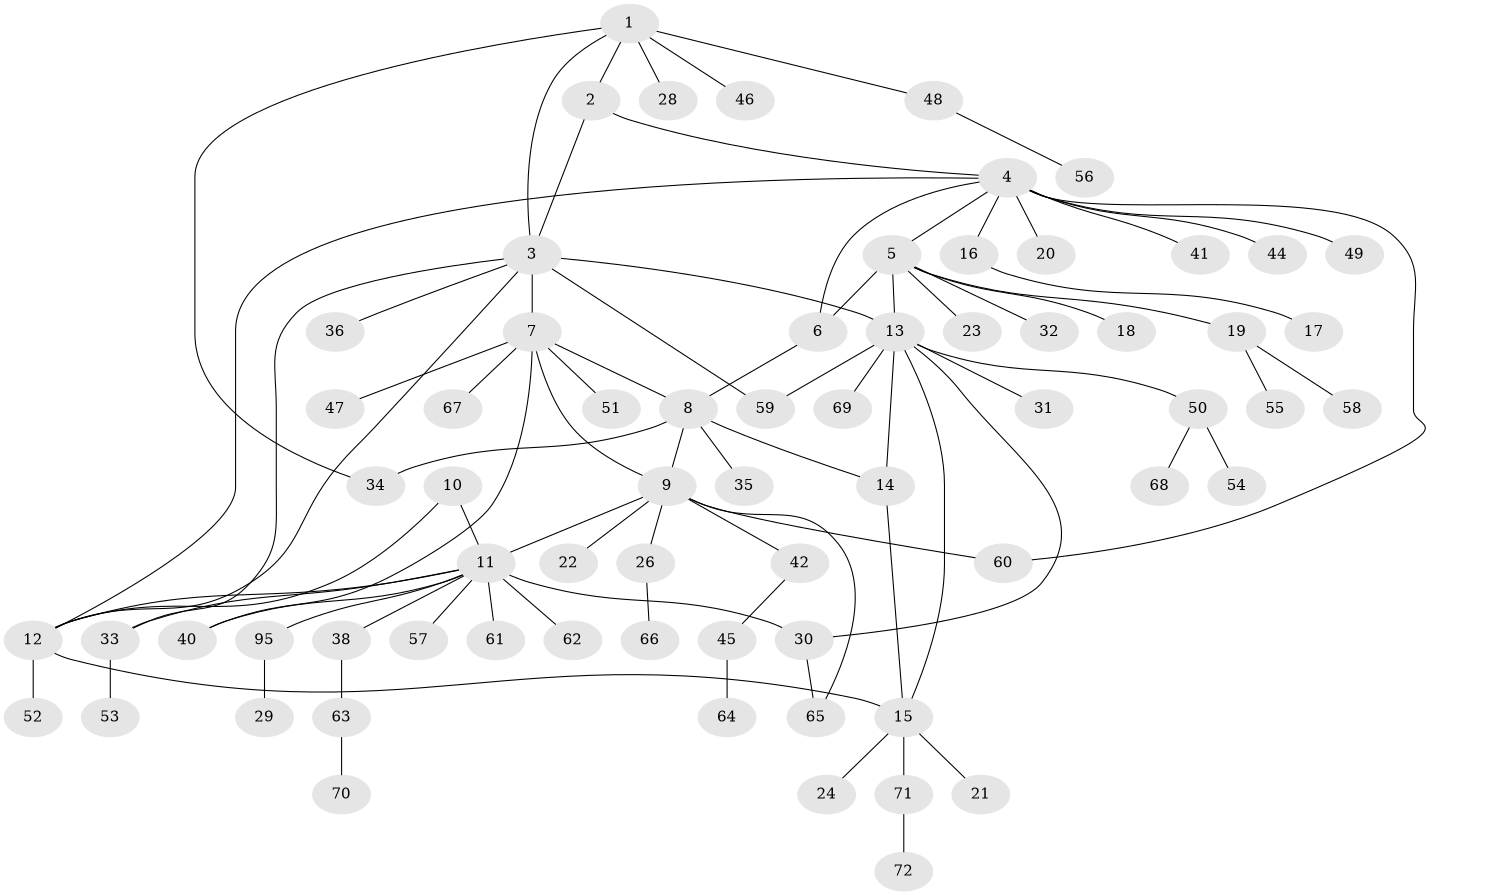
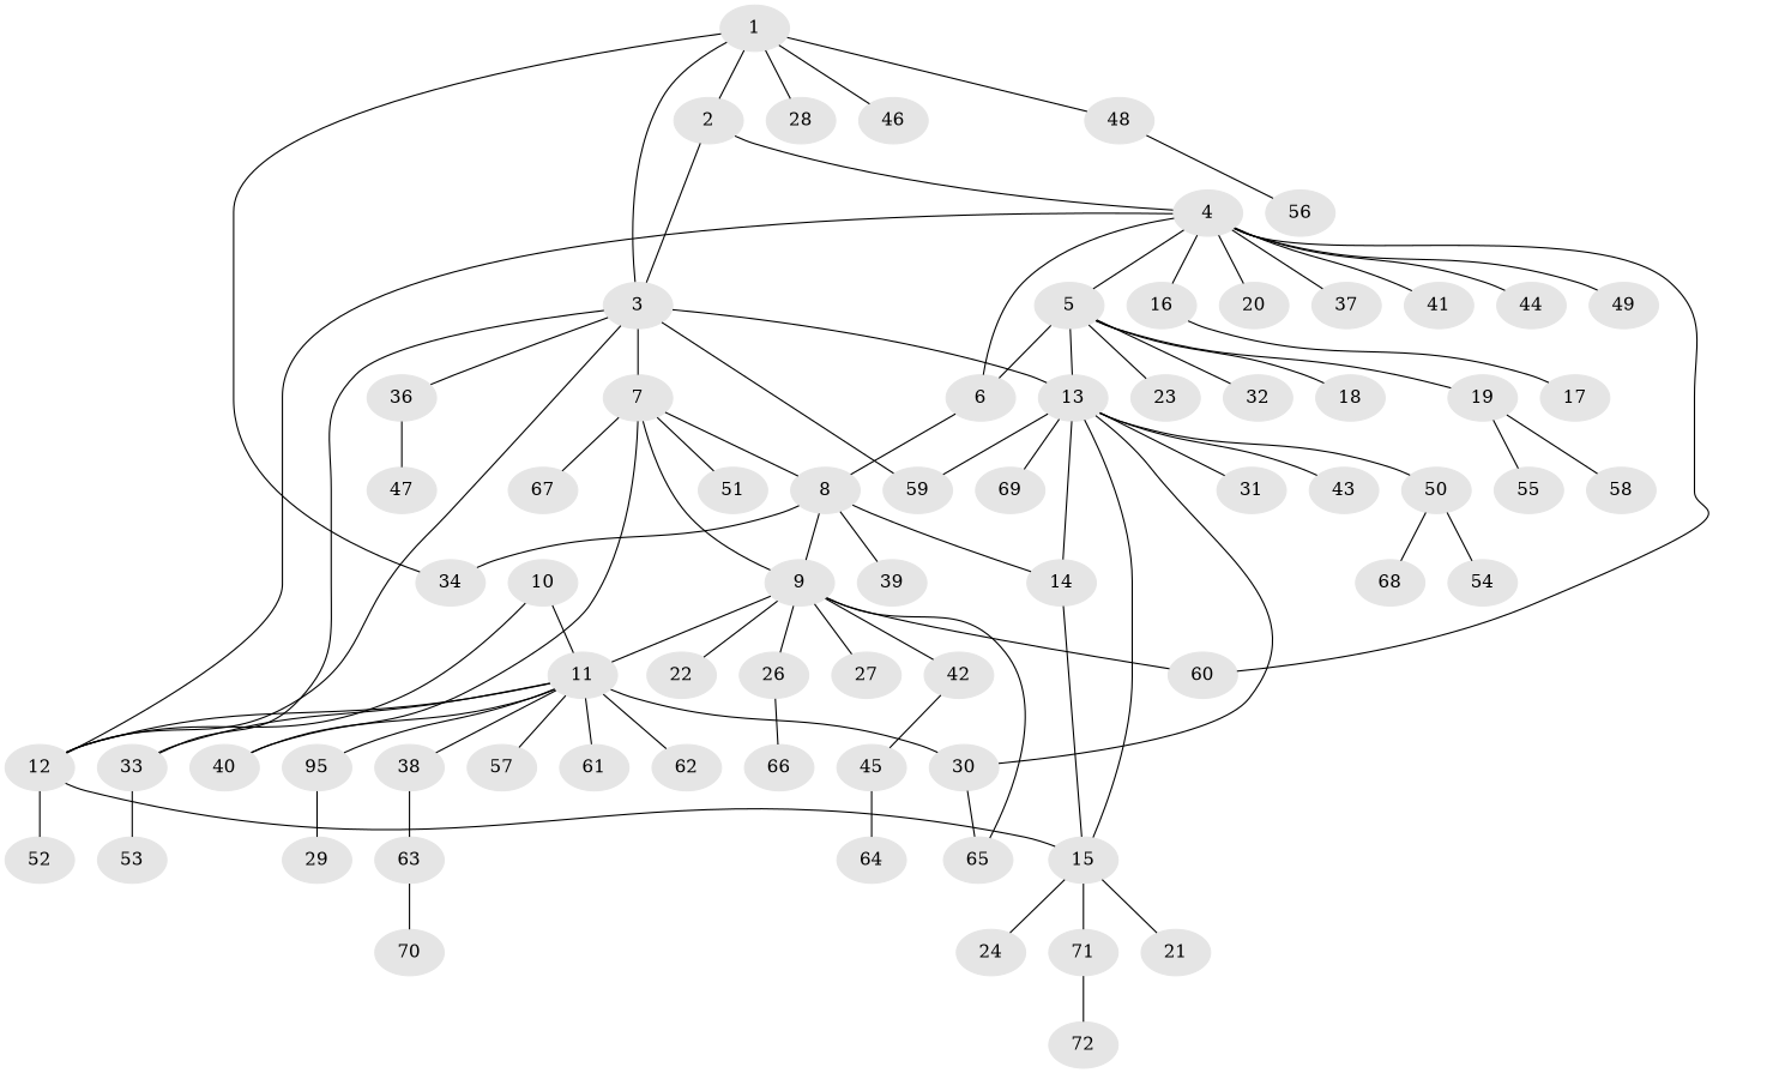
  graph {
    node [color=gray90 style=filled]
    1
    2
    3
    28
    34
    46
    48
    4
    7
    12
    13
    33
    36
    59
    56
    5
    6
    16
    20
+   37
    41
    44
    49
    60
    8
    9
    40
    47
    51
    67
    15
    52
    14
    30
    31
+   43
    50
    69
    53
    18
    19
    23
    32
    17
    55
    58
-   35
+   35 [label=39]
    11
    22
    26
+   27
    42
    65
    n54 [label=95]
    38
    57
    61
    62
    66
    45
    10
    29
    63
    21
    24
    71
    54
    68
    72
    70
    64
    1 -- 2
    1 -- 3
    1 -- 28
    1 -- 34
    1 -- 46
    1 -- 48
    2 -- 3
    2 -- 4
    3 -- 7
    3 -- 12
    3 -- 13
    3 -- 33
    3 -- 36
    3 -- 59
    48 -- 56
    4 -- 12
    4 -- 5
    4 -- 6
    4 -- 16
    4 -- 20
+   4 -- 37
    4 -- 41
    4 -- 44
    4 -- 49
    4 -- 60
    7 -- 8
    7 -- 9
    7 -- 40
-   7 -- 47
+   36 -- 47
    7 -- 51
    7 -- 67
    12 -- 15
    12 -- 52
    13 -- 59
    13 -- 15
    13 -- 14
    13 -- 30
    13 -- 31
+   13 -- 43
    13 -- 50
    13 -- 69
    33 -- 53
    5 -- 13
    5 -- 6
    5 -- 18
    5 -- 19
    5 -- 23
    5 -- 32
    6 -- 8
    16 -- 17
    8 -- 34
    8 -- 9
    8 -- 14
    8 -- 35
    9 -- 60
    9 -- 11
    9 -- 22
    9 -- 26
+   9 -- 27
    9 -- 42
    9 -- 65
    15 -- 21
    15 -- 24
    15 -- 71
    14 -- 15
    30 -- 65
    50 -- 54
    50 -- 68
    19 -- 55
    19 -- 58
    11 -- 12
    11 -- 33
    11 -- 40
    11 -- 30
    11 -- n54
    11 -- 38
    11 -- 57
    11 -- 61
    11 -- 62
    26 -- 66
    42 -- 45
    n54 -- 29
    38 -- 63
    45 -- 64
    10 -- 12
    10 -- 11
    63 -- 70
    71 -- 72
  }
